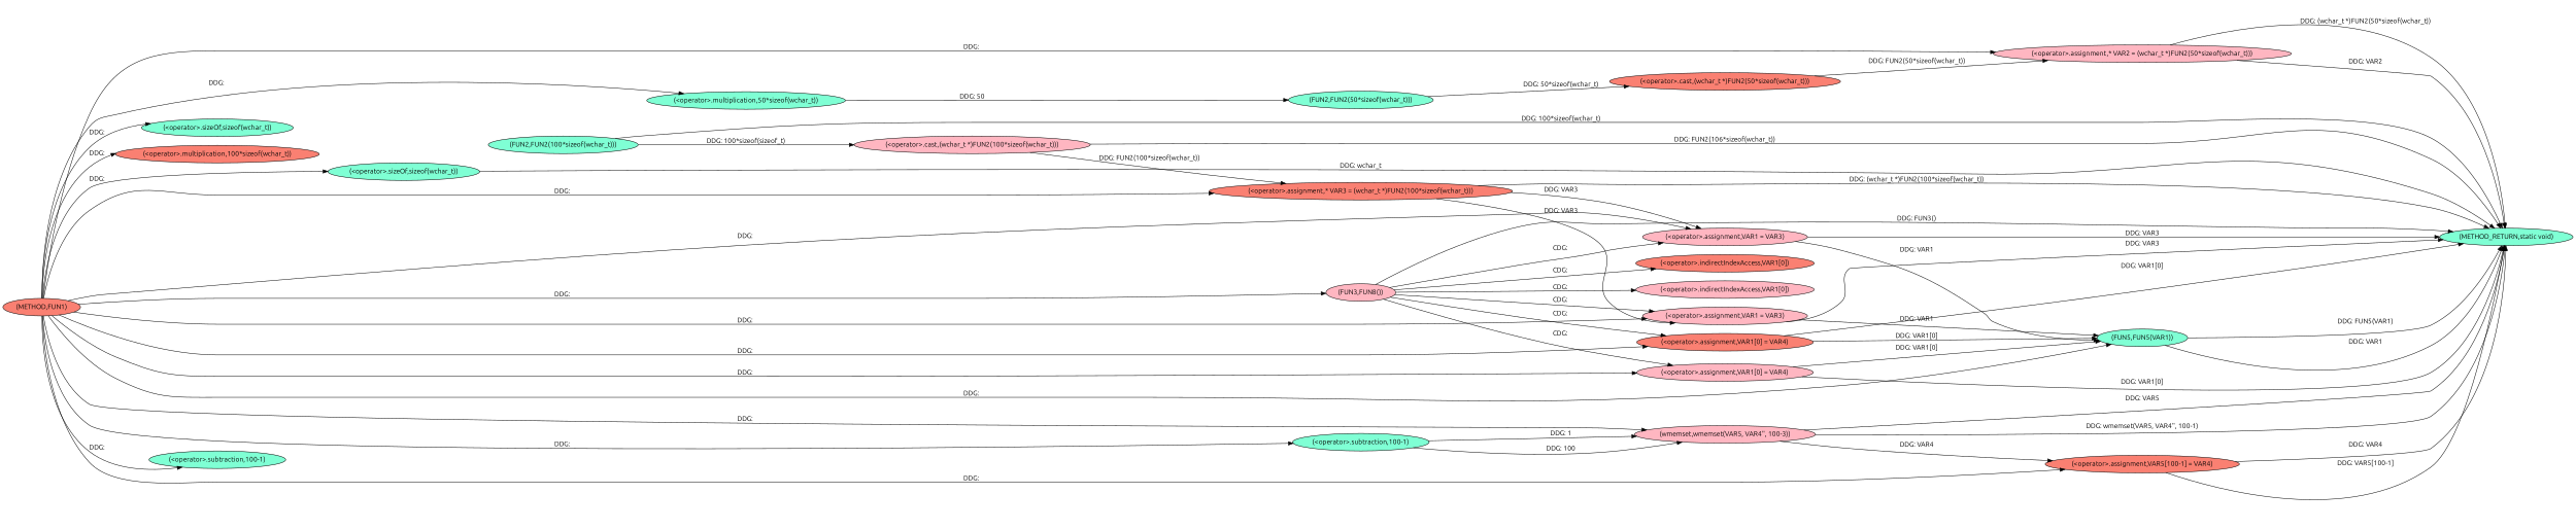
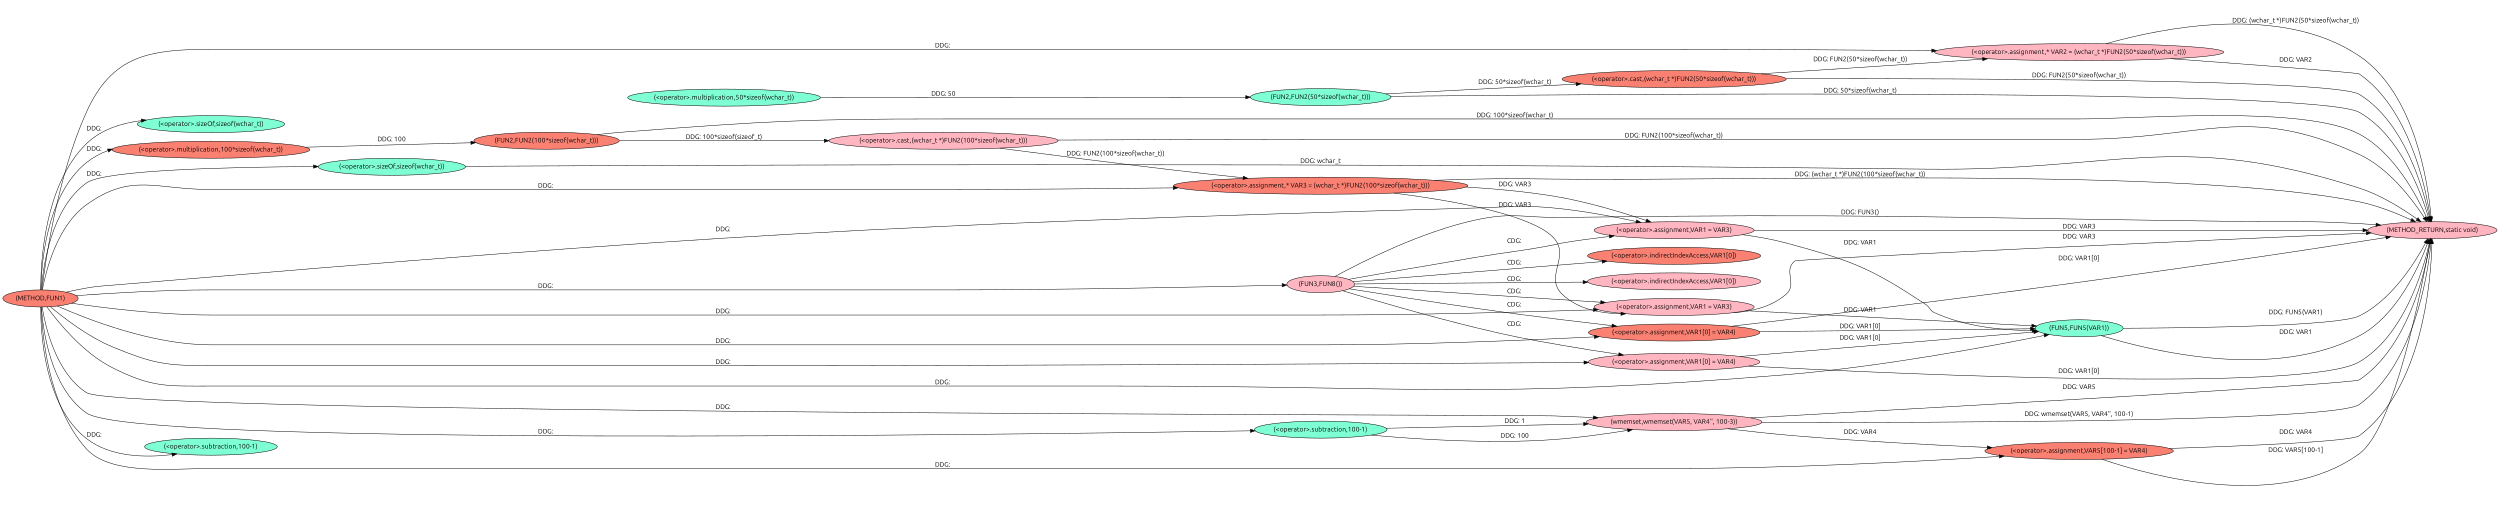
  digraph {
    fontname=Ubuntu
    rankdir=LR
    node [fillcolor=salmon fontname=Ubuntu style=filled]
    edge [fontname=Ubuntu]
    n1 [label="(METHOD,FUN1)"]
    n2 [fillcolor=lightpink label="(<operator>.assignment,* VAR2 = (wchar_t *)FUN2(50*sizeof(wchar_t)))"]
    n3 [fillcolor=aquamarine label="(<operator>.multiplication,50*sizeof(wchar_t))"]
    n4 [fillcolor=aquamarine label="(<operator>.sizeOf,sizeof(wchar_t))"]
    n5 [label="(<operator>.assignment,* VAR3 = (wchar_t *)FUN2(100*sizeof(wchar_t)))"]
    n6 [label="(<operator>.multiplication,100*sizeof(wchar_t))"]
    n7 [fillcolor=aquamarine label="(<operator>.sizeOf,sizeof(wchar_t))"]
    n8 [fillcolor=lightpink label="(FUN3,FUN8())"]
    n9 [fillcolor=lightpink label="(<operator>.assignment,VAR1 = VAR3)"]
    n10 [fillcolor=lightpink label="(<operator>.assignment,VAR1[0] = VAR4)"]
    n11 [fillcolor=lightpink label="(<operator>.assignment,VAR1 = VAR3)"]
    n12 [label="(<operator>.assignment,VAR1[0] = VAR4)"]
    n13 [fillcolor=lightpink label="(wmemset,wmemset(VAR5, VAR4'', 100-3))"]
    n14 [fillcolor=aquamarine label="(<operator>.subtraction,100-1)"]
    n15 [label="(<operator>.assignment,VAR5[100-1] = VAR4)"]
    n16 [fillcolor=aquamarine label="(<operator>.subtraction,100-1)"]
    n17 [fillcolor=aquamarine label="(FUN5,FUN5(VAR1))"]
-   n18 [fillcolor=aquamarine label="(METHOD_RETURN,static void)"]
+   n18 [fillcolor=lightpink label="(METHOD_RETURN,static void)"]
    n19 [fillcolor=aquamarine label="(FUN2,FUN2(50*sizeof(wchar_t)))"]
-   n20 [fillcolor=aquamarine label="(FUN2,FUN2(100*sizeof(wchar_t)))"]
+   n20 [label="(FUN2,FUN2(100*sizeof(wchar_t)))"]
    n21 [label="(<operator>.indirectIndexAccess,VAR1[0])"]
    n22 [fillcolor=lightpink label="(<operator>.indirectIndexAccess,VAR1[0])"]
    n23 [label="(<operator>.cast,(wchar_t *)FUN2(50*sizeof(wchar_t)))"]
    n24 [fillcolor=lightpink label="(<operator>.cast,(wchar_t *)FUN2(100*sizeof(wchar_t)))"]
    n1 -> n2 [label="DDG: "]
-   n1 -> n3 [label="DDG: "]
    n1 -> n4 [label="DDG: "]
    n1 -> n5 [label="DDG: "]
    n1 -> n6 [label="DDG: "]
    n1 -> n7 [label="DDG: "]
    n1 -> n8 [label="DDG: "]
    n1 -> n9 [label="DDG: "]
    n1 -> n10 [label="DDG: "]
    n1 -> n11 [label="DDG: "]
    n1 -> n12 [label="DDG: "]
    n1 -> n13 [label="DDG: "]
    n1 -> n14 [label="DDG: "]
    n1 -> n15 [label="DDG: "]
    n1 -> n16 [label="DDG: "]
    n1 -> n17 [label="DDG: "]
    n2 -> n18 [label="DDG: VAR2"]
    n2 -> n18 [label="DDG: (wchar_t *)FUN2(50*sizeof(wchar_t))"]
    n3 -> n19 [label="DDG: 50"]
    n5 -> n9 [label="DDG: VAR3"]
    n5 -> n11 [label="DDG: VAR3"]
    n5 -> n18 [label="DDG: (wchar_t *)FUN2(100*sizeof(wchar_t))"]
+   n6 -> n20 [label="DDG: 100"]
    n7 -> n18 [label="DDG: wchar_t"]
    n8 -> n9 [label="CDG: "]
    n8 -> n10 [label="CDG: "]
    n8 -> n11 [label="CDG: "]
    n8 -> n12 [label="CDG: "]
    n8 -> n18 [label="DDG: FUN3()"]
    n8 -> n21 [label="CDG: "]
    n8 -> n22 [label="CDG: "]
    n9 -> n17 [label="DDG: VAR1"]
    n9 -> n18 [label="DDG: VAR3"]
    n10 -> n17 [label="DDG: VAR1[0]"]
    n10 -> n18 [label="DDG: VAR1[0]"]
    n11 -> n17 [label="DDG: VAR1"]
    n11 -> n18 [label="DDG: VAR3"]
    n12 -> n17 [label="DDG: VAR1[0]"]
    n12 -> n18 [label="DDG: VAR1[0]"]
    n13 -> n15 [label="DDG: VAR4"]
    n13 -> n18 [label="DDG: wmemset(VAR5, VAR4'', 100-1)"]
    n13 -> n18 [label="DDG: VAR5"]
    n14 -> n13 [label="DDG: 100"]
    n14 -> n13 [label="DDG: 1"]
    n15 -> n18 [label="DDG: VAR5[100-1]"]
    n15 -> n18 [label="DDG: VAR4"]
    n17 -> n18 [label="DDG: FUN5(VAR1)"]
    n17 -> n18 [label="DDG: VAR1"]
+   n19 -> n18 [label="DDG: 50*sizeof(wchar_t)"]
    n19 -> n23 [label="DDG: 50*sizeof(wchar_t)"]
    n20 -> n18 [label="DDG: 100*sizeof(wchar_t)"]
    n20 -> n24 [label="DDG: 100*sizeof(sizeof_t)"]
    n23 -> n2 [label="DDG: FUN2(50*sizeof(wchar_t))"]
+   n23 -> n18 [label="DDG: FUN2(50*sizeof(wchar_t))"]
    n24 -> n5 [label="DDG: FUN2(100*sizeof(wchar_t))"]
-   n24 -> n18 [label="DDG: FUN2(106*sizeof(wchar_t))"]
+   n24 -> n18 [label="DDG: FUN2(100*sizeof(wchar_t))"]
  }
